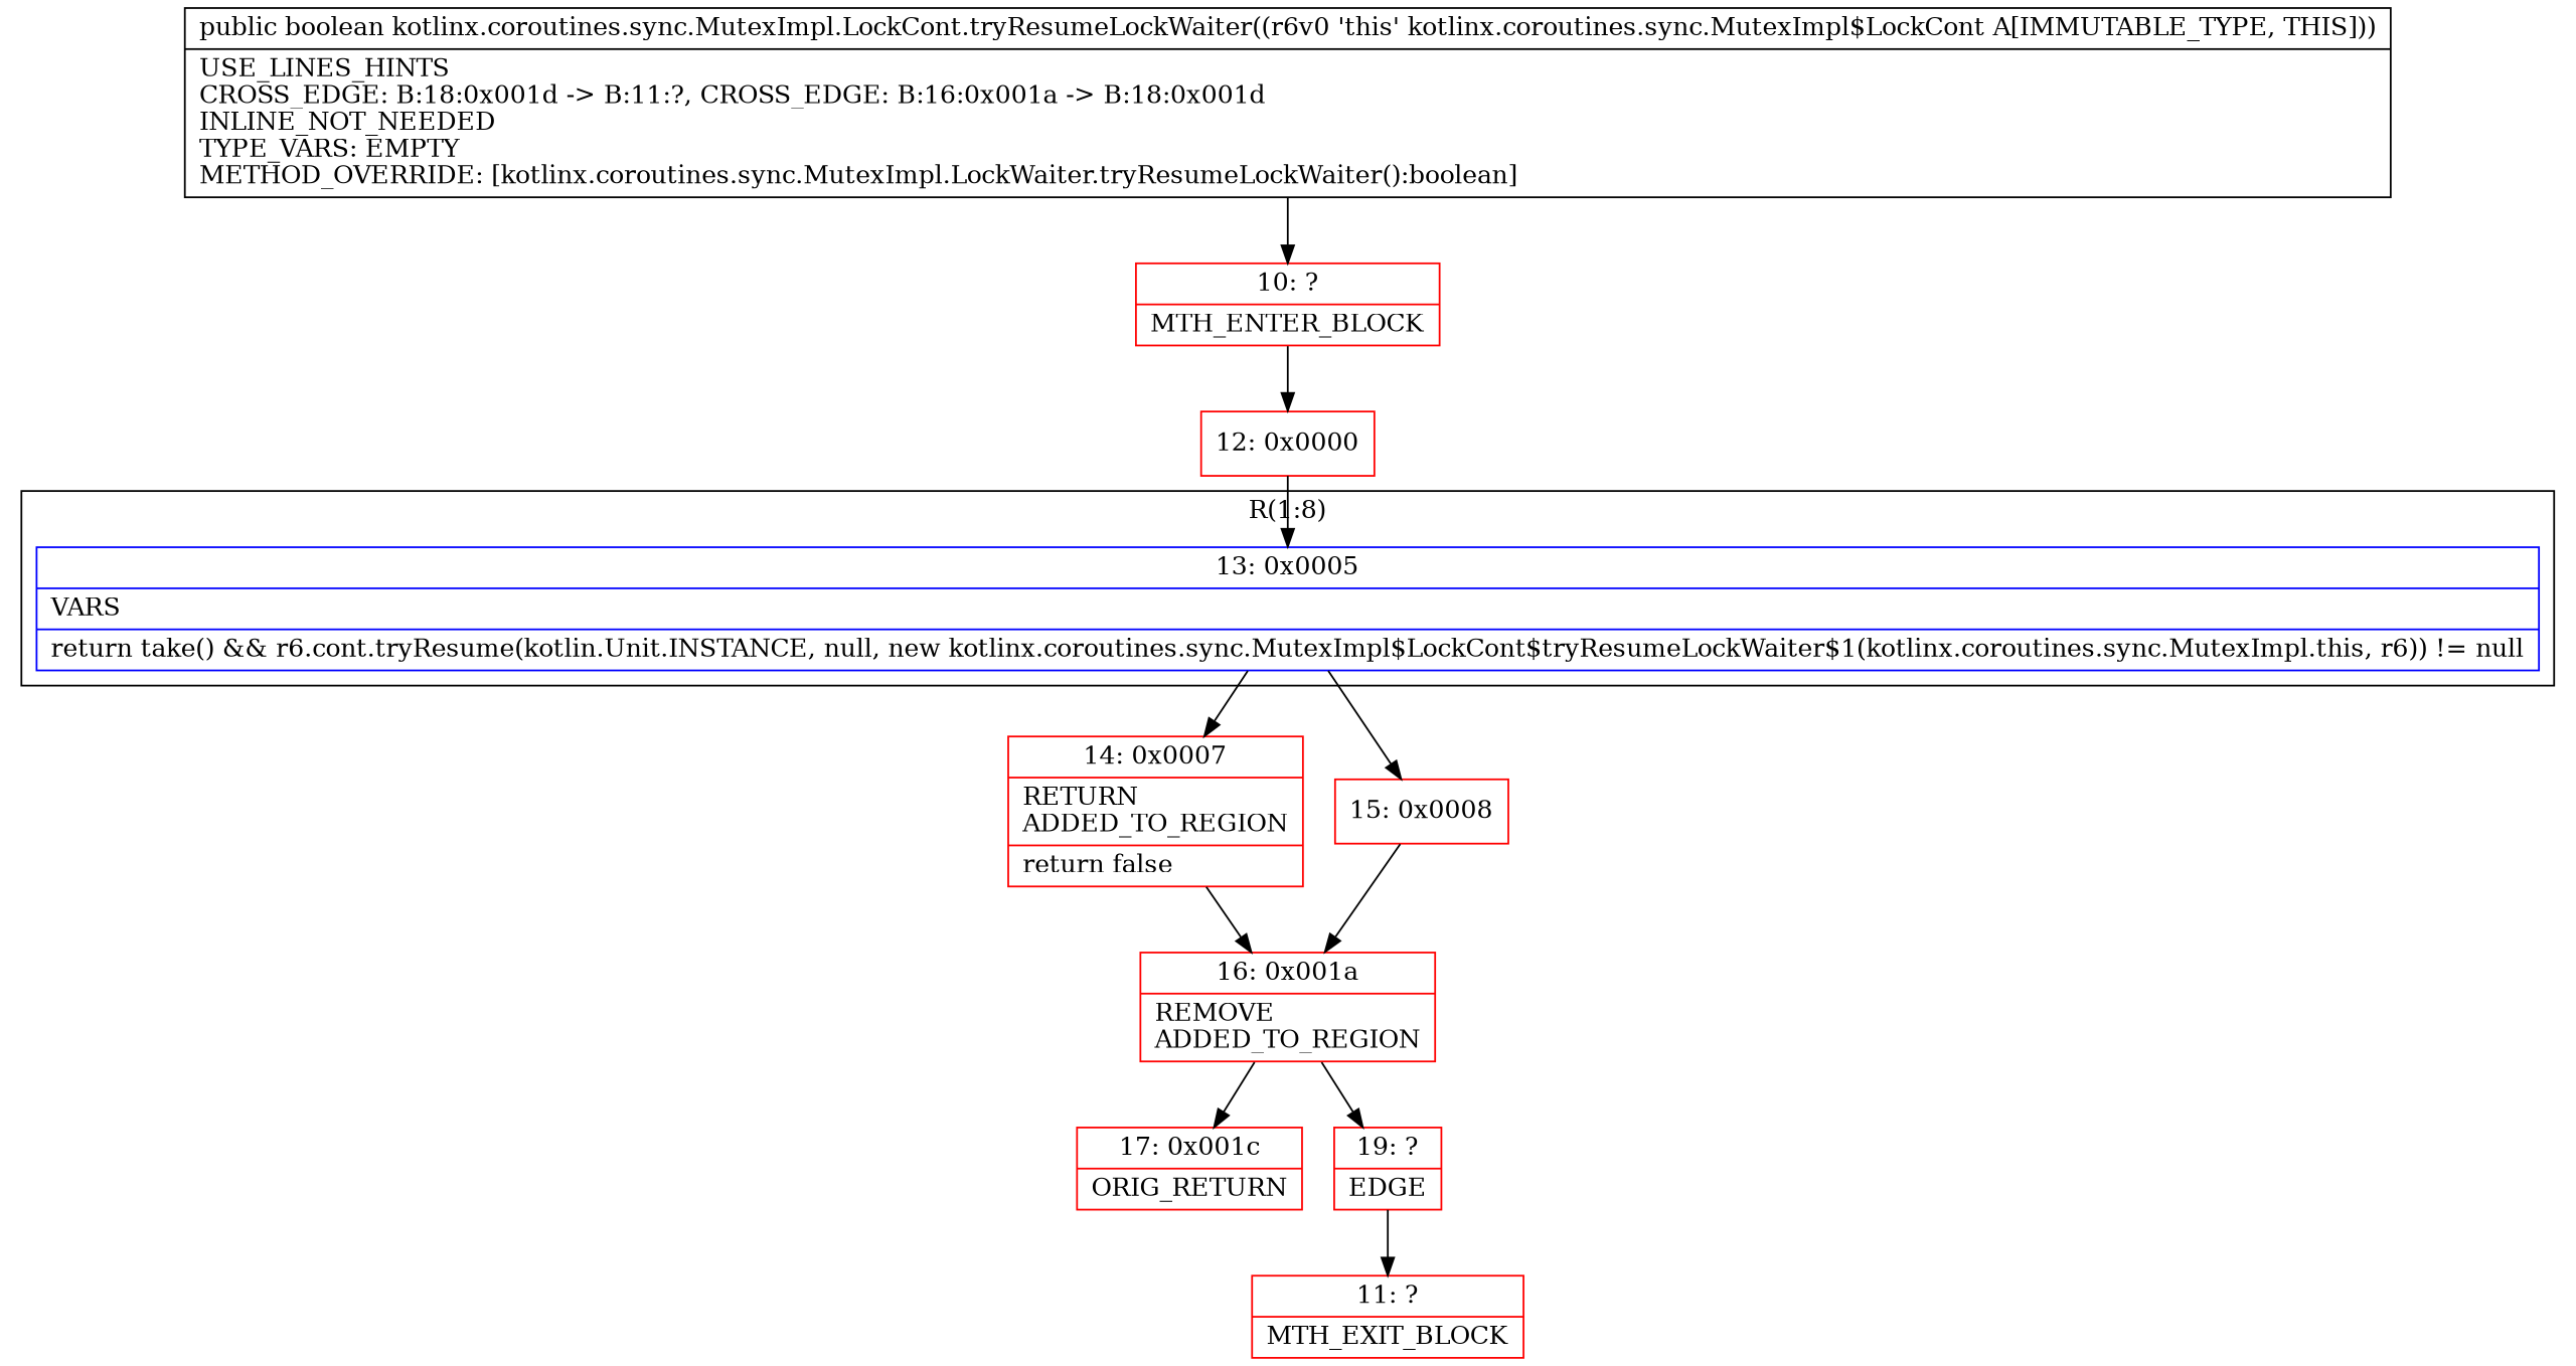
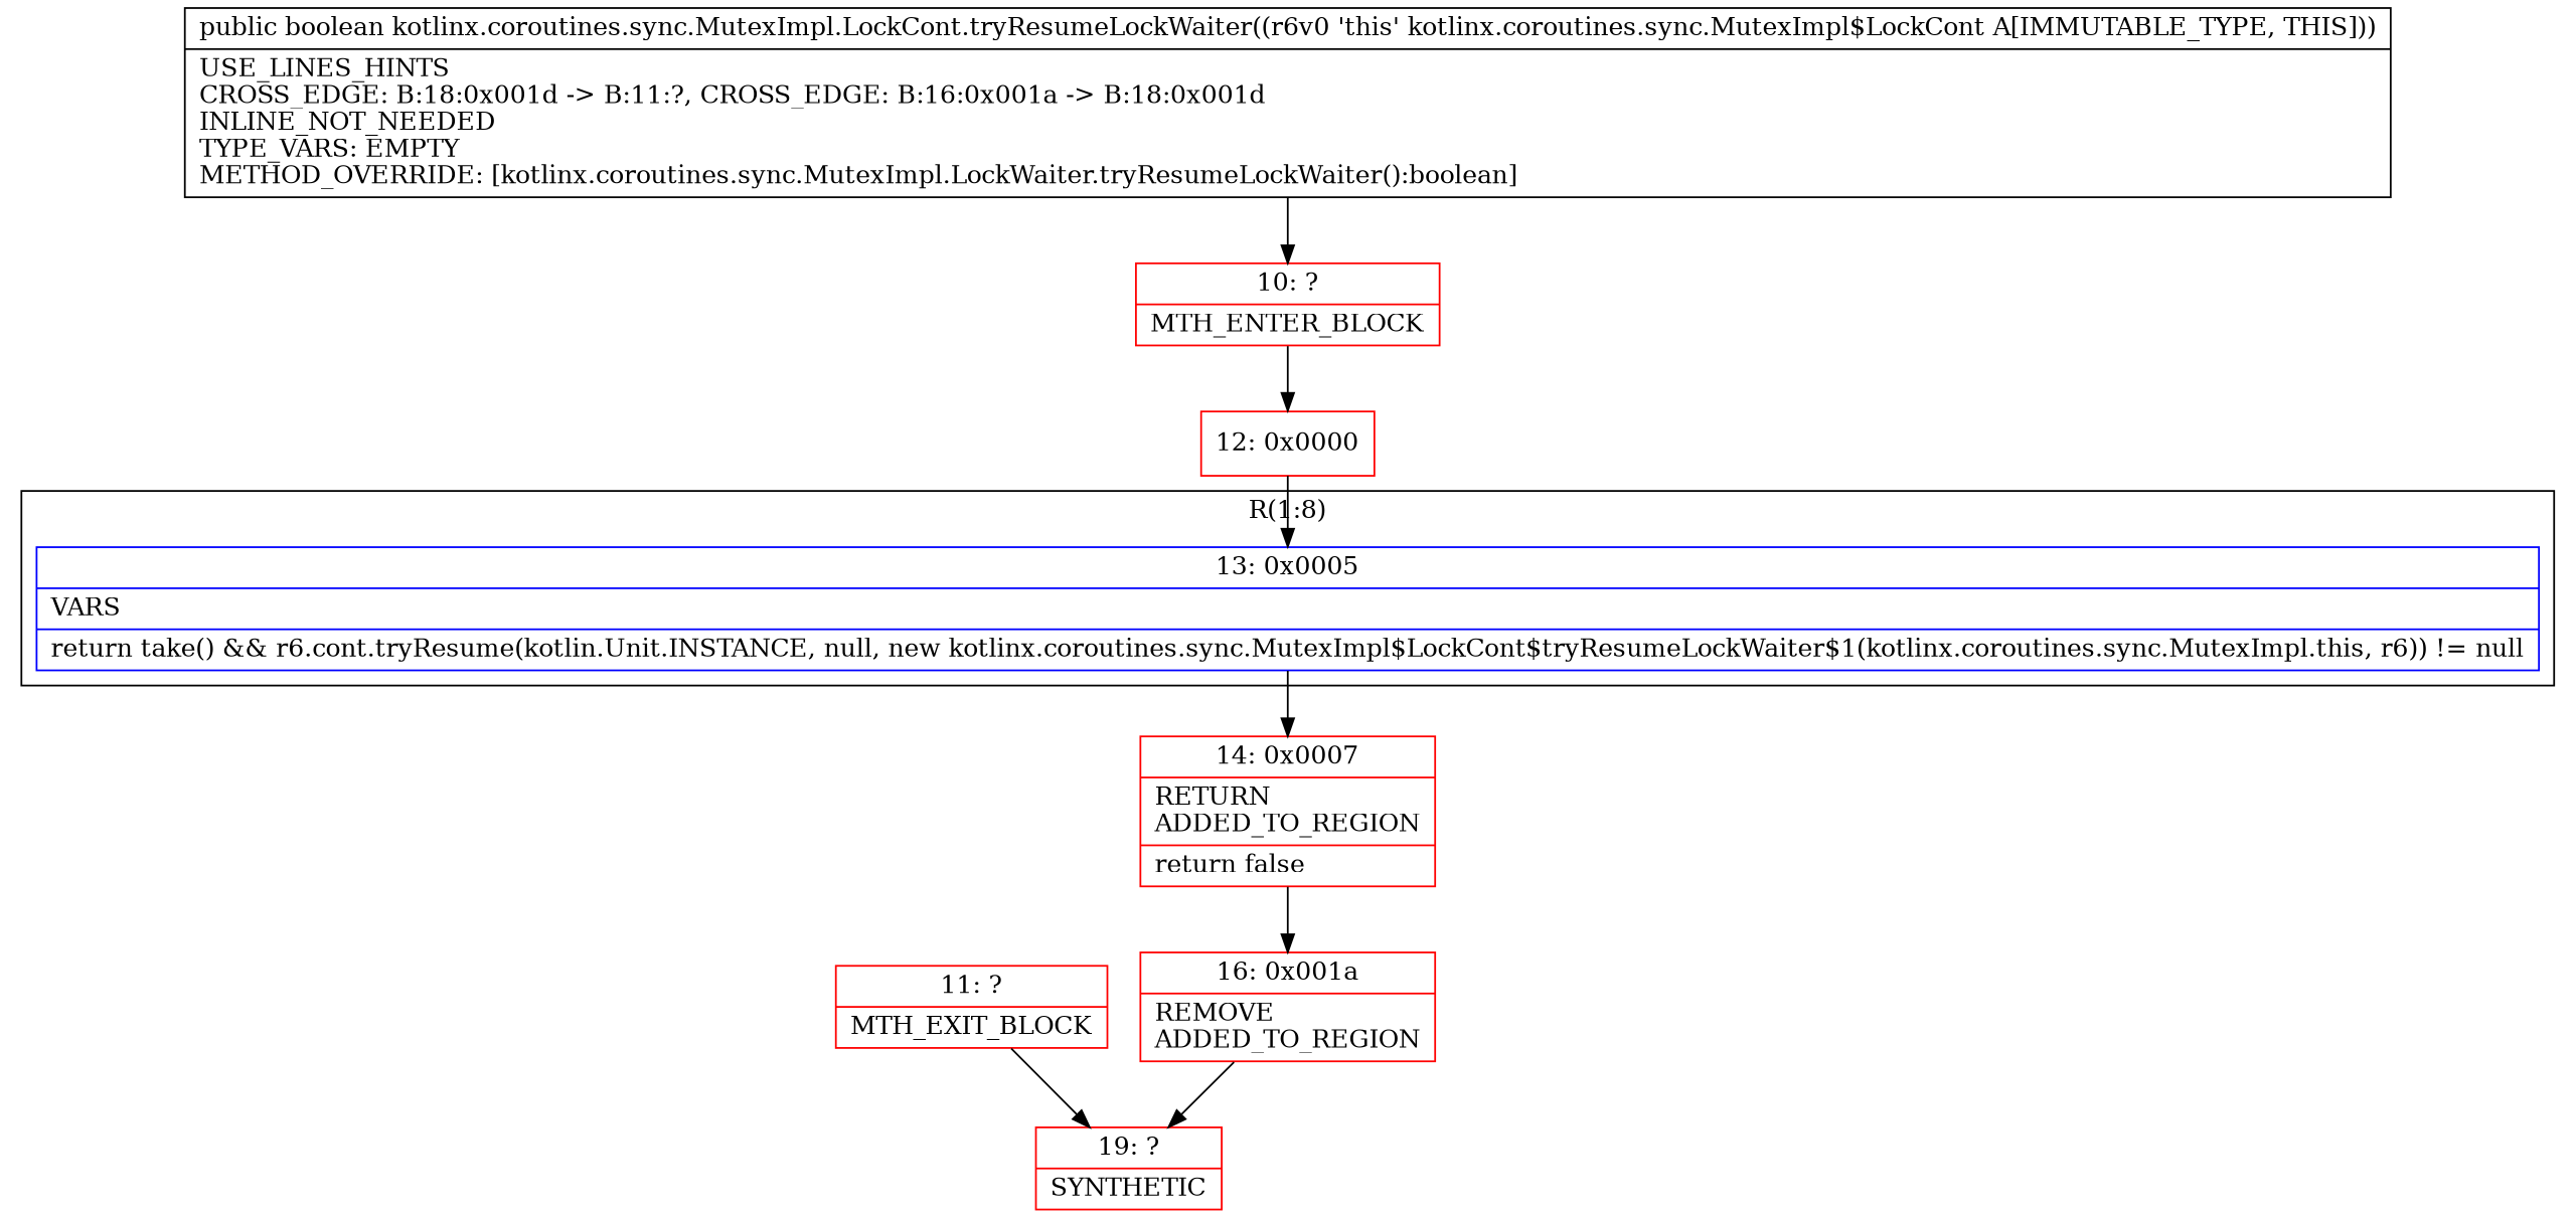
  digraph {
    node [color=red shape=record]
    n1 [color=blue label="{13\:\ 0x0005|VARS\l|return take() && r6.cont.tryResume(kotlin.Unit.INSTANCE, null, new kotlinx.coroutines.sync.MutexImpl$LockCont$tryResumeLockWaiter$1(kotlinx.coroutines.sync.MutexImpl.this, r6)) != null\l}"]
    n2 [label="{14\:\ 0x0007|RETURN\lADDED_TO_REGION\l|return false\l}"]
-   n3 [label="{15\:\ 0x0008}"]
    n4 [label="{16\:\ 0x001a|REMOVE\lADDED_TO_REGION\l}"]
    n5 [label="{10\:\ ?|MTH_ENTER_BLOCK\l}"]
    n6 [label="{12\:\ 0x0000}"]
    n7 [label="{11\:\ ?|MTH_EXIT_BLOCK\l}"]
-   n8 [label="{17\:\ 0x001c|ORIG_RETURN\l}"]
-   n9 [label="{19\:\ ?|EDGE\l}"]
+   n9 [label="{19\:\ ?|SYNTHETIC\l}"]
    n10 [label="{public boolean kotlinx.coroutines.sync.MutexImpl.LockCont.tryResumeLockWaiter((r6v0 'this' kotlinx.coroutines.sync.MutexImpl$LockCont A[IMMUTABLE_TYPE, THIS]))  | USE_LINES_HINTS\lCROSS_EDGE: B:18:0x001d \-\> B:11:?, CROSS_EDGE: B:16:0x001a \-\> B:18:0x001d\lINLINE_NOT_NEEDED\lTYPE_VARS: EMPTY\lMETHOD_OVERRIDE: [kotlinx.coroutines.sync.MutexImpl.LockWaiter.tryResumeLockWaiter():boolean]\l}" color=""]
    subgraph cluster_1 {
      label="R(1:8)"
      n1
    }
    n1 -> n2
-   n1 -> n3
    n2 -> n4
-   n3 -> n4
-   n4 -> n8
    n4 -> n9
    n5 -> n6
    n6 -> n1
-   n9 -> n7
+   n7 -> n9
    n10 -> n5
  }
